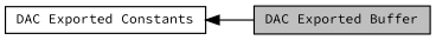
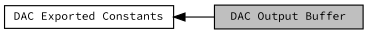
  digraph {
    rankdir=LR
    fontname="Source Code Pro"
    node [color=black fontname="Source Code Pro" fontsize=10 shape=record style=filled]
-   n1 [fillcolor=grey75 fontcolor=black height=0.2 label="DAC Exported Buffer" width=0.4]
+   n1 [fillcolor=grey75 fontcolor=black height=0.2 label="DAC Output Buffer" width=0.4]
    n2 [fillcolor=white height=0.2 label="DAC Exported Constants" width=0.4]
    n2 -> n1 [dir=back fontname="Source Code Pro" fontsize=10 labelfontname=Helvetica labelfontsize=10 shape=plaintext style=solid]
  }
